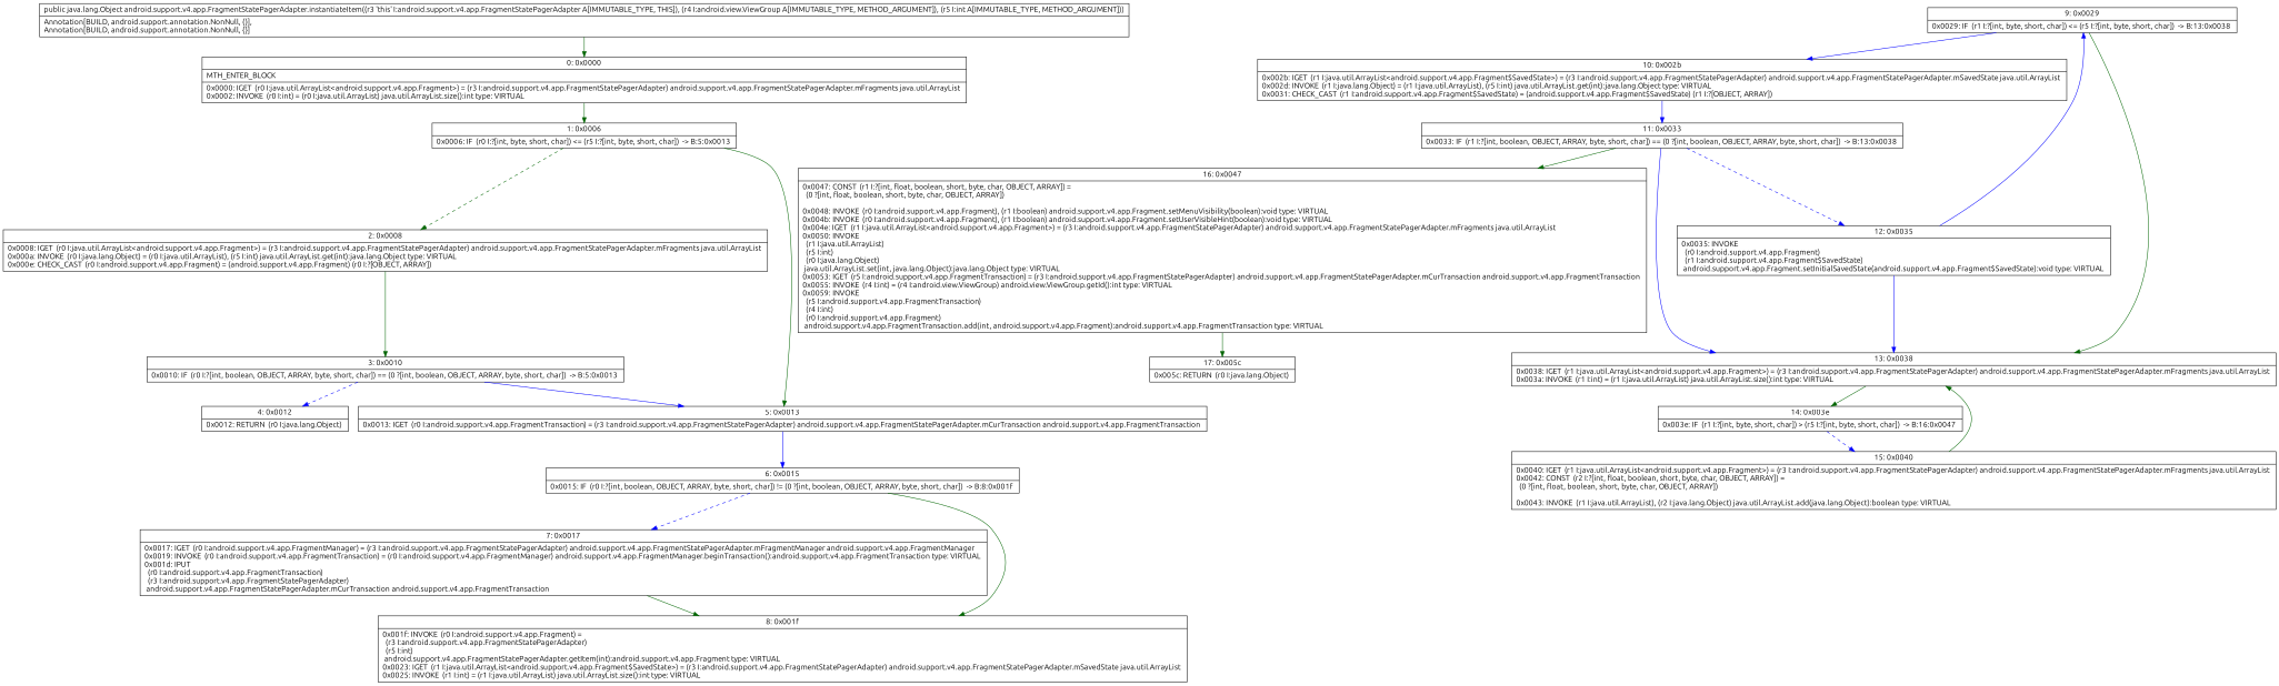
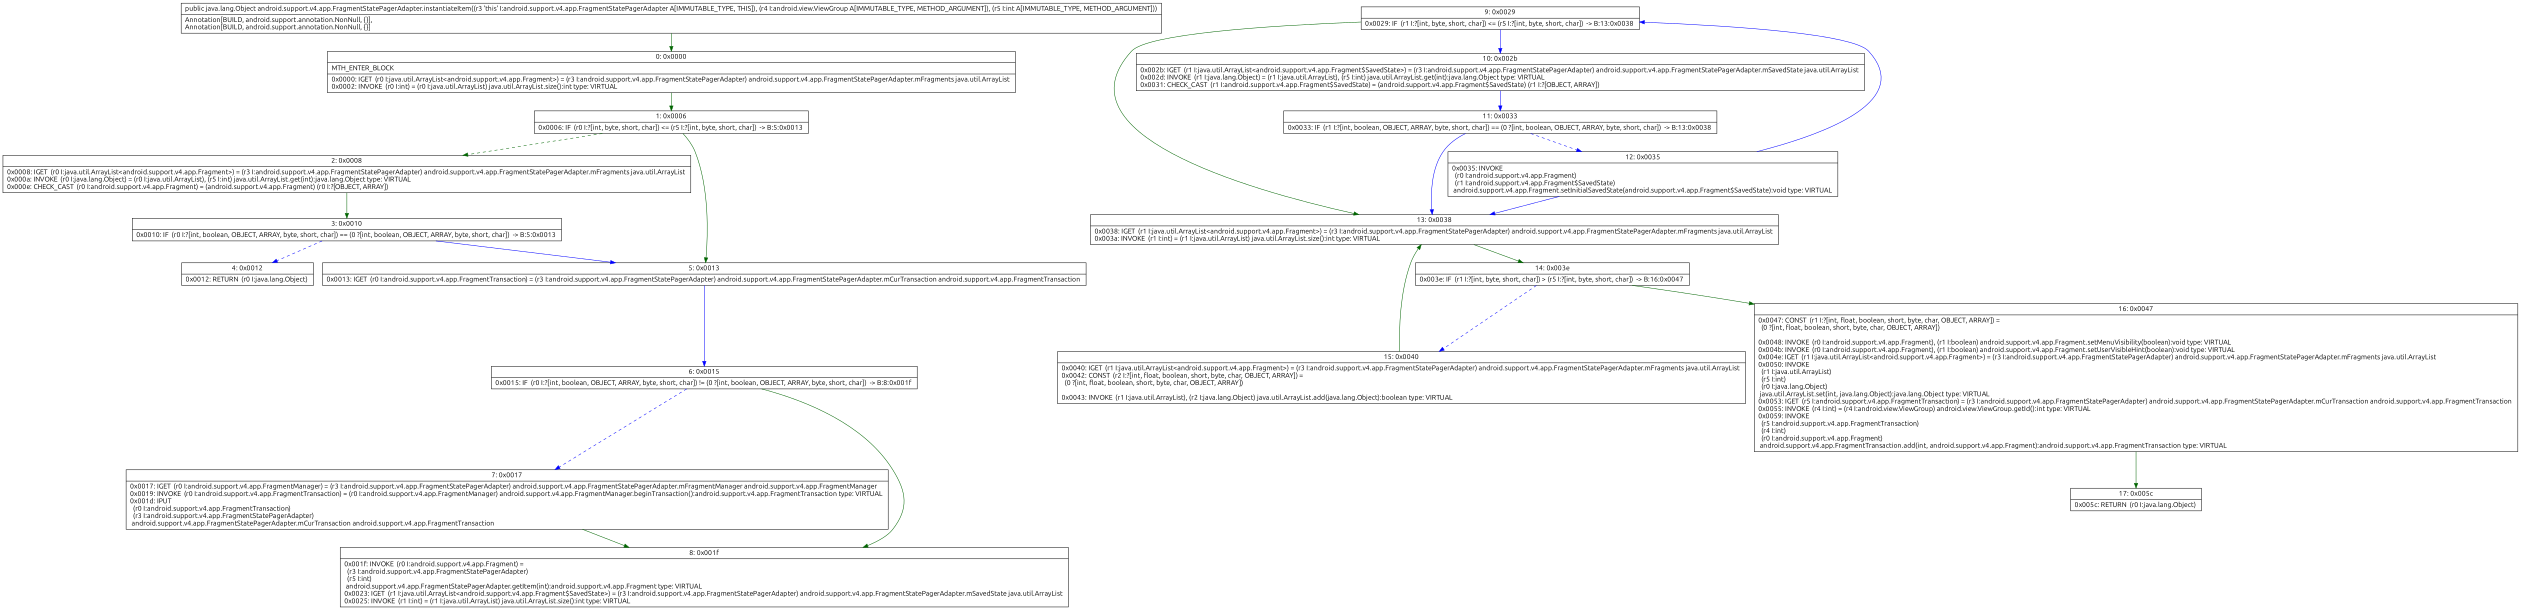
  digraph {
    fontname=Ubuntu
    node [fontname=Ubuntu shape=record]
    edge [color=darkgreen fontname=Ubuntu]
    n1 [label="{0\:\ 0x0000|MTH_ENTER_BLOCK\l|0x0000: IGET  (r0 I:java.util.ArrayList\<android.support.v4.app.Fragment\>) = (r3 I:android.support.v4.app.FragmentStatePagerAdapter) android.support.v4.app.FragmentStatePagerAdapter.mFragments java.util.ArrayList \l0x0002: INVOKE  (r0 I:int) = (r0 I:java.util.ArrayList) java.util.ArrayList.size():int type: VIRTUAL \l}"]
    n2 [label="{1\:\ 0x0006|0x0006: IF  (r0 I:?[int, byte, short, char]) \<= (r5 I:?[int, byte, short, char])  \-\> B:5:0x0013 \l}"]
    n3 [label="{2\:\ 0x0008|0x0008: IGET  (r0 I:java.util.ArrayList\<android.support.v4.app.Fragment\>) = (r3 I:android.support.v4.app.FragmentStatePagerAdapter) android.support.v4.app.FragmentStatePagerAdapter.mFragments java.util.ArrayList \l0x000a: INVOKE  (r0 I:java.lang.Object) = (r0 I:java.util.ArrayList), (r5 I:int) java.util.ArrayList.get(int):java.lang.Object type: VIRTUAL \l0x000e: CHECK_CAST  (r0 I:android.support.v4.app.Fragment) = (android.support.v4.app.Fragment) (r0 I:?[OBJECT, ARRAY]) \l}"]
    n4 [label="{5\:\ 0x0013|0x0013: IGET  (r0 I:android.support.v4.app.FragmentTransaction) = (r3 I:android.support.v4.app.FragmentStatePagerAdapter) android.support.v4.app.FragmentStatePagerAdapter.mCurTransaction android.support.v4.app.FragmentTransaction \l}"]
    n5 [label="{3\:\ 0x0010|0x0010: IF  (r0 I:?[int, boolean, OBJECT, ARRAY, byte, short, char]) == (0 ?[int, boolean, OBJECT, ARRAY, byte, short, char])  \-\> B:5:0x0013 \l}"]
    n6 [label="{6\:\ 0x0015|0x0015: IF  (r0 I:?[int, boolean, OBJECT, ARRAY, byte, short, char]) != (0 ?[int, boolean, OBJECT, ARRAY, byte, short, char])  \-\> B:8:0x001f \l}"]
    n7 [label="{4\:\ 0x0012|0x0012: RETURN  (r0 I:java.lang.Object) \l}"]
    n8 [label="{7\:\ 0x0017|0x0017: IGET  (r0 I:android.support.v4.app.FragmentManager) = (r3 I:android.support.v4.app.FragmentStatePagerAdapter) android.support.v4.app.FragmentStatePagerAdapter.mFragmentManager android.support.v4.app.FragmentManager \l0x0019: INVOKE  (r0 I:android.support.v4.app.FragmentTransaction) = (r0 I:android.support.v4.app.FragmentManager) android.support.v4.app.FragmentManager.beginTransaction():android.support.v4.app.FragmentTransaction type: VIRTUAL \l0x001d: IPUT  \l  (r0 I:android.support.v4.app.FragmentTransaction)\l  (r3 I:android.support.v4.app.FragmentStatePagerAdapter)\l android.support.v4.app.FragmentStatePagerAdapter.mCurTransaction android.support.v4.app.FragmentTransaction \l}"]
    n9 [label="{8\:\ 0x001f|0x001f: INVOKE  (r0 I:android.support.v4.app.Fragment) = \l  (r3 I:android.support.v4.app.FragmentStatePagerAdapter)\l  (r5 I:int)\l android.support.v4.app.FragmentStatePagerAdapter.getItem(int):android.support.v4.app.Fragment type: VIRTUAL \l0x0023: IGET  (r1 I:java.util.ArrayList\<android.support.v4.app.Fragment$SavedState\>) = (r3 I:android.support.v4.app.FragmentStatePagerAdapter) android.support.v4.app.FragmentStatePagerAdapter.mSavedState java.util.ArrayList \l0x0025: INVOKE  (r1 I:int) = (r1 I:java.util.ArrayList) java.util.ArrayList.size():int type: VIRTUAL \l}"]
    n10 [label="{9\:\ 0x0029|0x0029: IF  (r1 I:?[int, byte, short, char]) \<= (r5 I:?[int, byte, short, char])  \-\> B:13:0x0038 \l}"]
    n11 [label="{10\:\ 0x002b|0x002b: IGET  (r1 I:java.util.ArrayList\<android.support.v4.app.Fragment$SavedState\>) = (r3 I:android.support.v4.app.FragmentStatePagerAdapter) android.support.v4.app.FragmentStatePagerAdapter.mSavedState java.util.ArrayList \l0x002d: INVOKE  (r1 I:java.lang.Object) = (r1 I:java.util.ArrayList), (r5 I:int) java.util.ArrayList.get(int):java.lang.Object type: VIRTUAL \l0x0031: CHECK_CAST  (r1 I:android.support.v4.app.Fragment$SavedState) = (android.support.v4.app.Fragment$SavedState) (r1 I:?[OBJECT, ARRAY]) \l}"]
    n12 [label="{13\:\ 0x0038|0x0038: IGET  (r1 I:java.util.ArrayList\<android.support.v4.app.Fragment\>) = (r3 I:android.support.v4.app.FragmentStatePagerAdapter) android.support.v4.app.FragmentStatePagerAdapter.mFragments java.util.ArrayList \l0x003a: INVOKE  (r1 I:int) = (r1 I:java.util.ArrayList) java.util.ArrayList.size():int type: VIRTUAL \l}"]
    n13 [label="{11\:\ 0x0033|0x0033: IF  (r1 I:?[int, boolean, OBJECT, ARRAY, byte, short, char]) == (0 ?[int, boolean, OBJECT, ARRAY, byte, short, char])  \-\> B:13:0x0038 \l}"]
    n14 [label="{14\:\ 0x003e|0x003e: IF  (r1 I:?[int, byte, short, char]) \> (r5 I:?[int, byte, short, char])  \-\> B:16:0x0047 \l}"]
    n15 [label="{12\:\ 0x0035|0x0035: INVOKE  \l  (r0 I:android.support.v4.app.Fragment)\l  (r1 I:android.support.v4.app.Fragment$SavedState)\l android.support.v4.app.Fragment.setInitialSavedState(android.support.v4.app.Fragment$SavedState):void type: VIRTUAL \l}"]
    n16 [label="{15\:\ 0x0040|0x0040: IGET  (r1 I:java.util.ArrayList\<android.support.v4.app.Fragment\>) = (r3 I:android.support.v4.app.FragmentStatePagerAdapter) android.support.v4.app.FragmentStatePagerAdapter.mFragments java.util.ArrayList \l0x0042: CONST  (r2 I:?[int, float, boolean, short, byte, char, OBJECT, ARRAY]) = \l  (0 ?[int, float, boolean, short, byte, char, OBJECT, ARRAY])\l \l0x0043: INVOKE  (r1 I:java.util.ArrayList), (r2 I:java.lang.Object) java.util.ArrayList.add(java.lang.Object):boolean type: VIRTUAL \l}"]
    n17 [label="{16\:\ 0x0047|0x0047: CONST  (r1 I:?[int, float, boolean, short, byte, char, OBJECT, ARRAY]) = \l  (0 ?[int, float, boolean, short, byte, char, OBJECT, ARRAY])\l \l0x0048: INVOKE  (r0 I:android.support.v4.app.Fragment), (r1 I:boolean) android.support.v4.app.Fragment.setMenuVisibility(boolean):void type: VIRTUAL \l0x004b: INVOKE  (r0 I:android.support.v4.app.Fragment), (r1 I:boolean) android.support.v4.app.Fragment.setUserVisibleHint(boolean):void type: VIRTUAL \l0x004e: IGET  (r1 I:java.util.ArrayList\<android.support.v4.app.Fragment\>) = (r3 I:android.support.v4.app.FragmentStatePagerAdapter) android.support.v4.app.FragmentStatePagerAdapter.mFragments java.util.ArrayList \l0x0050: INVOKE  \l  (r1 I:java.util.ArrayList)\l  (r5 I:int)\l  (r0 I:java.lang.Object)\l java.util.ArrayList.set(int, java.lang.Object):java.lang.Object type: VIRTUAL \l0x0053: IGET  (r5 I:android.support.v4.app.FragmentTransaction) = (r3 I:android.support.v4.app.FragmentStatePagerAdapter) android.support.v4.app.FragmentStatePagerAdapter.mCurTransaction android.support.v4.app.FragmentTransaction \l0x0055: INVOKE  (r4 I:int) = (r4 I:android.view.ViewGroup) android.view.ViewGroup.getId():int type: VIRTUAL \l0x0059: INVOKE  \l  (r5 I:android.support.v4.app.FragmentTransaction)\l  (r4 I:int)\l  (r0 I:android.support.v4.app.Fragment)\l android.support.v4.app.FragmentTransaction.add(int, android.support.v4.app.Fragment):android.support.v4.app.FragmentTransaction type: VIRTUAL \l}"]
    n18 [label="{17\:\ 0x005c|0x005c: RETURN  (r0 I:java.lang.Object) \l}"]
    n19 [label="{public java.lang.Object android.support.v4.app.FragmentStatePagerAdapter.instantiateItem((r3 'this' I:android.support.v4.app.FragmentStatePagerAdapter A[IMMUTABLE_TYPE, THIS]), (r4 I:android.view.ViewGroup A[IMMUTABLE_TYPE, METHOD_ARGUMENT]), (r5 I:int A[IMMUTABLE_TYPE, METHOD_ARGUMENT]))  | Annotation[BUILD, android.support.annotation.NonNull, \{\}], \lAnnotation[BUILD, android.support.annotation.NonNull, \{\}]\l}"]
    n1 -> n2
    n2 -> n3 [style=dashed]
    n2 -> n4
    n3 -> n5
    n4 -> n6 [color=blue]
    n5 -> n4 [color=blue]
    n5 -> n7 [color=blue style=dashed]
    n6 -> n8 [color=blue style=dashed]
    n6 -> n9
    n8 -> n9
    n10 -> n11 [color=blue style=solid]
    n10 -> n12
    n11 -> n13 [color=blue]
    n12 -> n14
    n13 -> n12 [color=blue]
    n13 -> n15 [color=blue style=dashed]
    n14 -> n16 [color=blue style=dashed]
-   n13 -> n17
+   n14 -> n17
    n15 -> n10 [color=blue]
    n15 -> n12 [color=blue]
    n16 -> n12
    n17 -> n18
    n19 -> n1
  }
